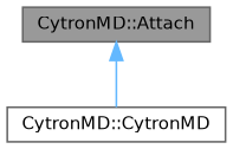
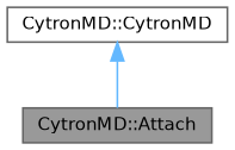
  digraph {
    rankdir=TB
    node [fontname=Helvetica fontsize=10 shape=box style=filled]
    n1 [color=gray40 fillcolor=grey60 fontcolor=black height=0.2 label="CytronMD::Attach" width=0.4]
    n2 [color=grey40 fillcolor=white height=0.2 label="CytronMD::CytronMD" width=0.4]
-   n1 -> n2 [color=steelblue1 dir=back fontname=Helvetica fontsize=10 labelfontname=Helvetica labelfontsize=10 style=solid]
+   n2 -> n1 [color=steelblue1 dir=back fontname=Helvetica fontsize=10 labelfontname=Helvetica labelfontsize=10 style=solid]
  }
